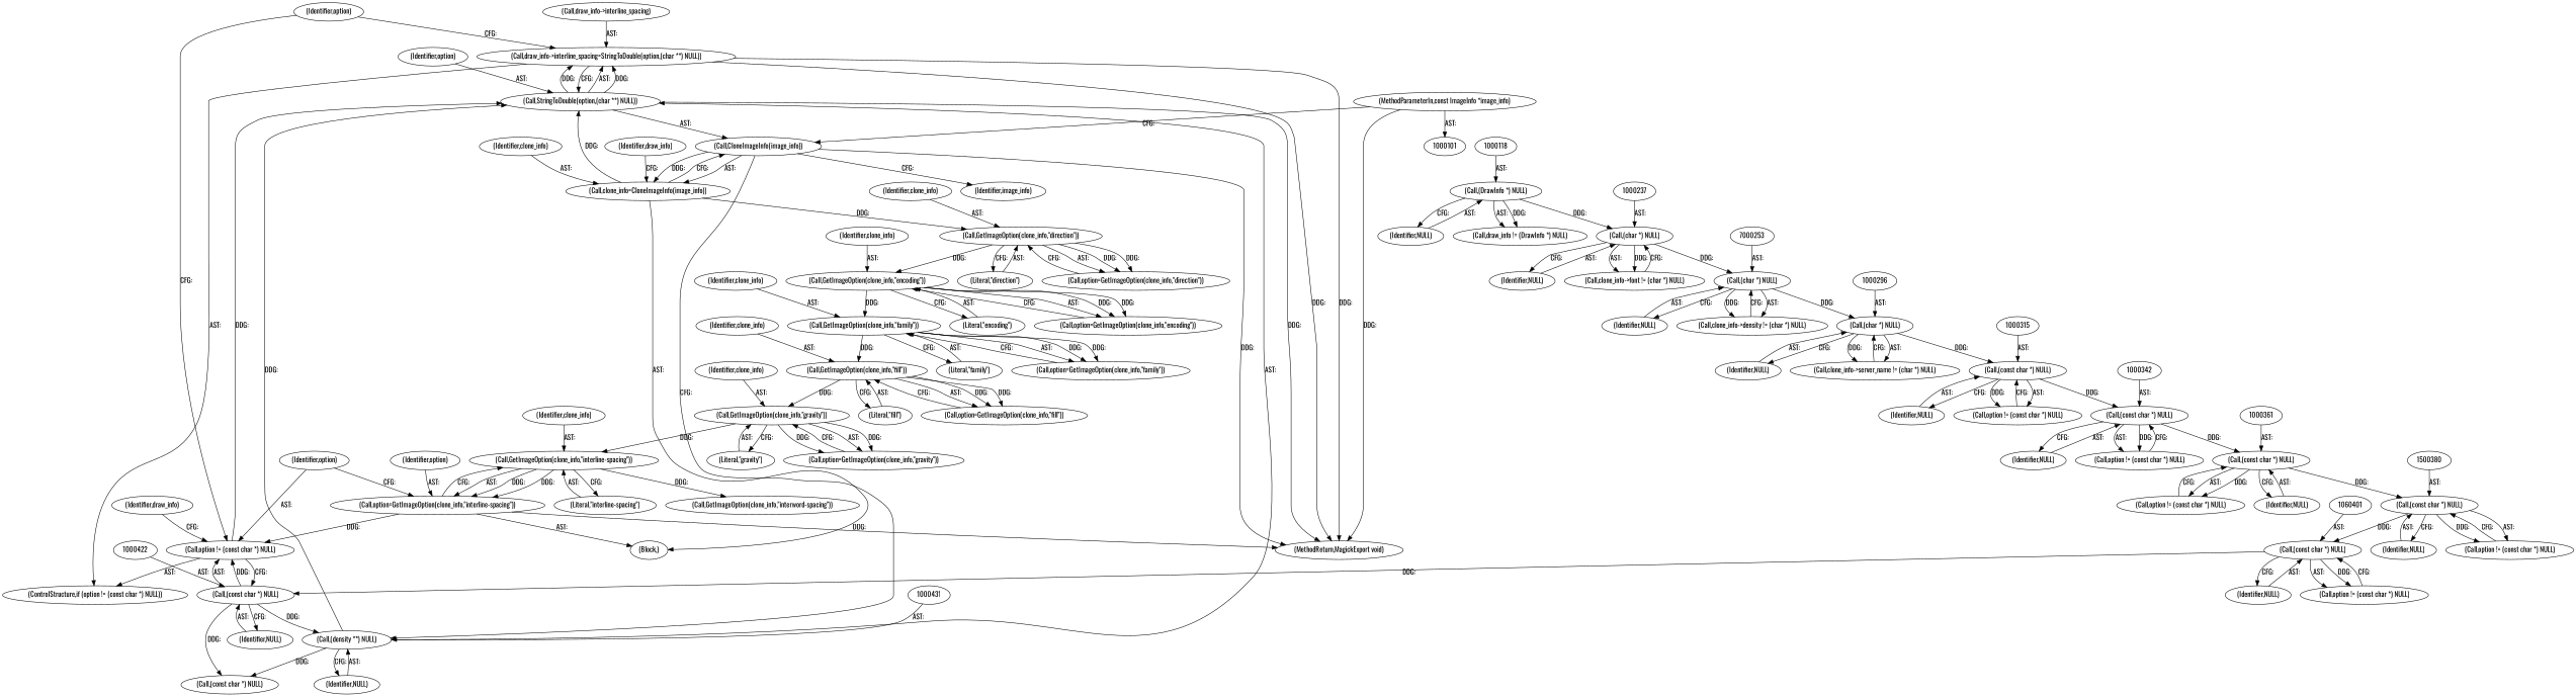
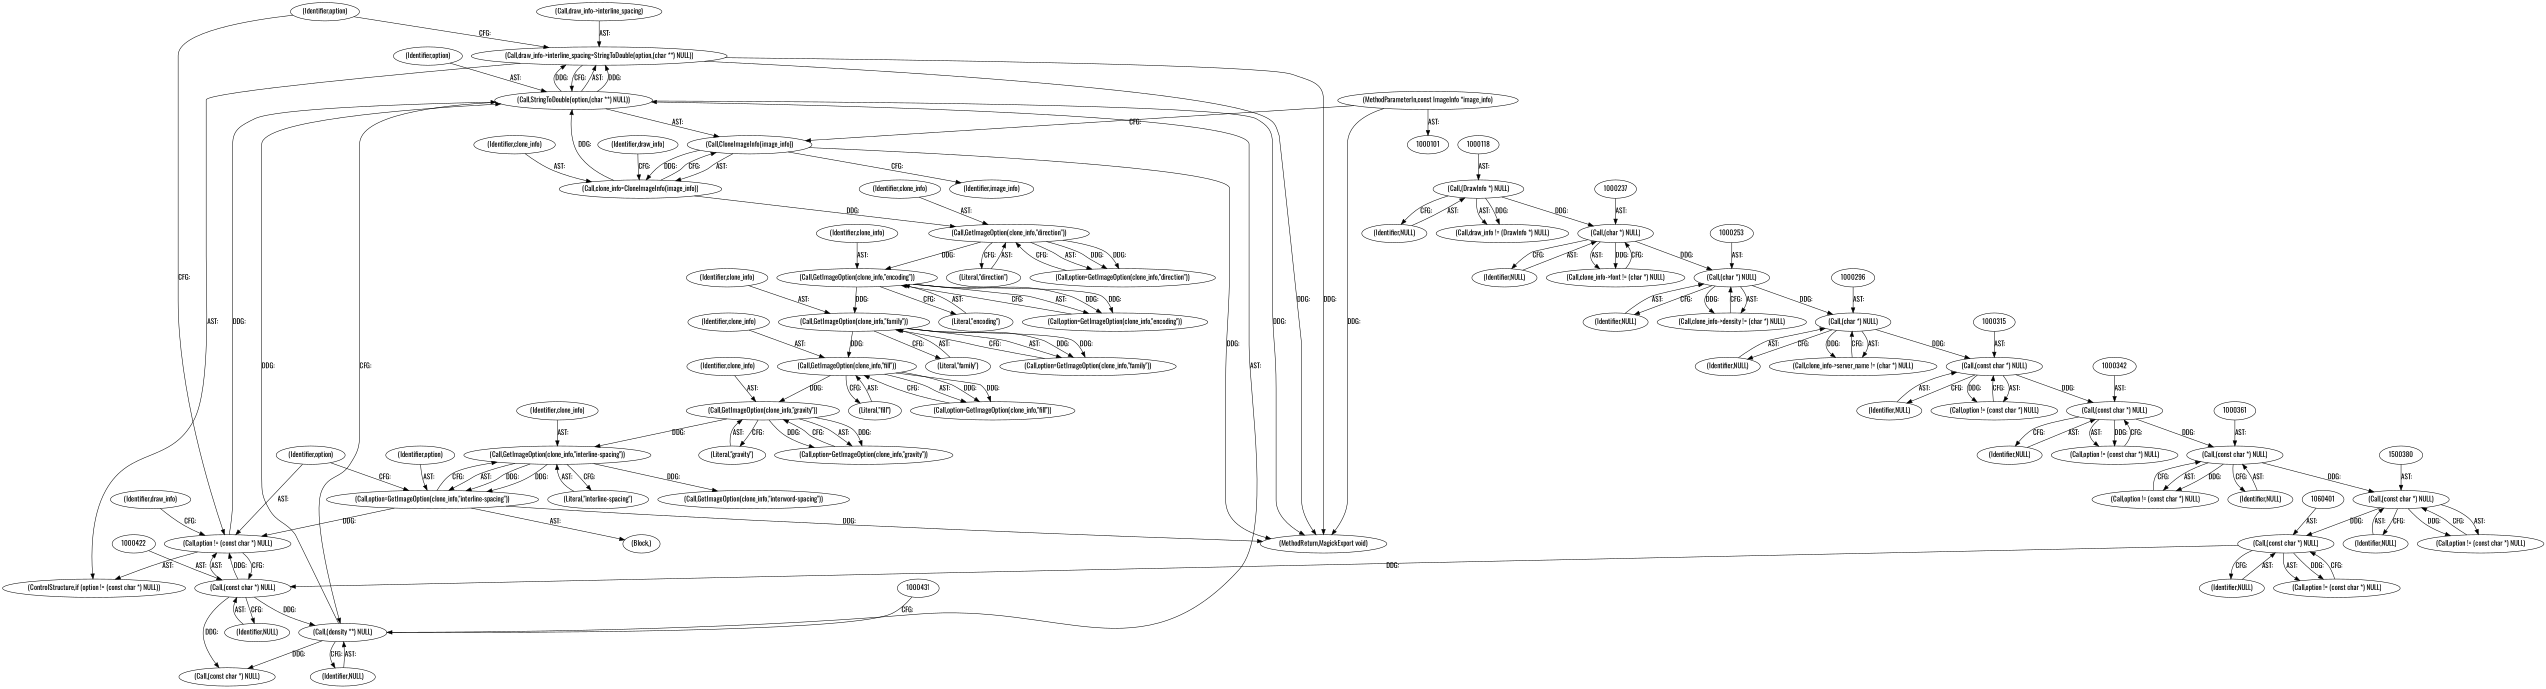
  digraph {
    fontname=Oswald
    node [fontname=Oswald]
    edge [fontname=Oswald]
    n1 [label="(Call,draw_info->interline_spacing=StringToDouble(option,(char **) NULL))"]
    n2 [label="(Call,StringToDouble(option,(char **) NULL))"]
    n3 [label="(ControlStructure,if (option != (const char *) NULL))"]
    n4 [label="(MethodReturn,MagickExport void)"]
    n5 [label="(Call,(density **) NULL)"]
    n6 [label="(Call,CloneImageInfo(image_info))"]
    n7 [label="(Call,(const char *) NULL)"]
    n8 [label="(Identifier,NULL)"]
    n9 [label="(Call,option != (const char *) NULL)"]
    n10 [label="(Call,(const char *) NULL)"]
    n11 [label="(Identifier,NULL)"]
    n12 [label="(Call,option=GetImageOption(clone_info,\"interline-spacing\"))"]
    n13 [label="(Call,GetImageOption(clone_info,\"interline-spacing\"))"]
    n14 [label="(Block,)"]
    n15 [label="(Literal,\"interline-spacing\")"]
    n16 [label="(Call,GetImageOption(clone_info,\"interword-spacing\"))"]
    n17 [label="(Call,GetImageOption(clone_info,\"gravity\"))"]
    n18 [label="(Literal,\"gravity\")"]
    n19 [label="(Call,option=GetImageOption(clone_info,\"gravity\"))"]
    n20 [label="(Call,GetImageOption(clone_info,\"fill\"))"]
    n21 [label="(Call,option=GetImageOption(clone_info,\"fill\"))"]
    n22 [label="(Literal,\"fill\")"]
    n23 [label="(Call,GetImageOption(clone_info,\"family\"))"]
    n24 [label="(Call,option=GetImageOption(clone_info,\"family\"))"]
    n25 [label="(Literal,\"family\")"]
    n26 [label="(Call,GetImageOption(clone_info,\"encoding\"))"]
    n27 [label="(Call,option=GetImageOption(clone_info,\"encoding\"))"]
    n28 [label="(Literal,\"encoding\")"]
    n29 [label="(Call,GetImageOption(clone_info,\"direction\"))"]
    n30 [label="(Call,option=GetImageOption(clone_info,\"direction\"))"]
    n31 [label="(Literal,\"direction\")"]
    n32 [label="(Call,clone_info=CloneImageInfo(image_info))"]
    n33 [label="(Identifier,image_info)"]
    n34 [label="(MethodParameterIn,const ImageInfo *image_info)"]
    1000101
    n36 [label="(Call,(const char *) NULL)"]
    n37 [label="(Identifier,NULL)"]
    n38 [label="(Call,option != (const char *) NULL)"]
    n39 [label="(Call,(const char *) NULL)"]
    n40 [label="(Identifier,NULL)"]
    n41 [label="(Call,option != (const char *) NULL)"]
    n42 [label="(Call,(const char *) NULL)"]
    n43 [label="(Identifier,NULL)"]
    n44 [label="(Call,option != (const char *) NULL)"]
    n45 [label="(Call,(const char *) NULL)"]
    n46 [label="(Identifier,NULL)"]
    n47 [label="(Call,option != (const char *) NULL)"]
    n48 [label="(Call,(const char *) NULL)"]
    n49 [label="(Call,option != (const char *) NULL)"]
    n50 [label="(Identifier,NULL)"]
    n51 [label="(Call,(char *) NULL)"]
    n52 [label="(Call,clone_info->server_name != (char *) NULL)"]
    n53 [label="(Identifier,NULL)"]
    n54 [label="(Call,(char *) NULL)"]
    n55 [label="(Call,clone_info->density != (char *) NULL)"]
    n56 [label="(Identifier,NULL)"]
    n57 [label="(Call,(char *) NULL)"]
    n58 [label="(Identifier,NULL)"]
    n59 [label="(Call,clone_info->font != (char *) NULL)"]
    n60 [label="(Call,(DrawInfo *) NULL)"]
    n61 [label="(Identifier,NULL)"]
    n62 [label="(Call,draw_info != (DrawInfo *) NULL)"]
    n63 [label="(Identifier,clone_info)"]
    n64 [label="(Identifier,clone_info)"]
    n65 [label="(Identifier,draw_info)"]
    n66 [label="(Identifier,option)"]
    n67 [label="(Identifier,option)"]
    n68 [label="(Identifier,option)"]
    n69 [label="(Identifier,draw_info)"]
    n70 [label="(Identifier,option)"]
    n71 [label="(Identifier,clone_info)"]
    n72 [label="(Call,draw_info->interline_spacing)"]
    n73 [label="(Identifier,clone_info)"]
    n74 [label="(Identifier,clone_info)"]
    n75 [label="(Identifier,clone_info)"]
    n76 [label="(Identifier,clone_info)"]
    1000422
    n78 [label=1060401]
    n79 [label=1500380]
    1000361
    1000342
    1000315
    1000296
-   1000253 [label=7000253]
+   1000253
    1000237
    1000118
    1000431
    n1 -> n2 [label="CFG: "]
    n1 -> n3 [label="AST: "]
    n1 -> n4 [label="DDG: "]
    n1 -> n4 [label="DDG: "]
    n2 -> n1 [label="AST: "]
    n2 -> n1 [label="DDG: "]
    n2 -> n1 [label="DDG: "]
    n2 -> n4 [label="DDG: "]
-   n6 -> n5 [label="CFG: "]
+   n2 -> n5 [label="CFG: "]
    n2 -> n6 [label="AST: "]
    n5 -> n2 [label="AST: "]
    n5 -> n2 [label="DDG: "]
    n5 -> n7 [label="DDG: "]
    n5 -> n8 [label="CFG: "]
    n6 -> n4 [label="DDG: "]
    n6 -> n32 [label="AST: "]
    n6 -> n32 [label="DDG: "]
    n6 -> n33 [label="CFG: "]
    n8 -> n5 [label="AST: "]
    n9 -> n2 [label="DDG: "]
    n9 -> n3 [label="AST: "]
    n9 -> n10 [label="CFG: "]
    n10 -> n5 [label="DDG: "]
    n10 -> n7 [label="DDG: "]
    n10 -> n9 [label="AST: "]
    n10 -> n9 [label="DDG: "]
    n10 -> n11 [label="CFG: "]
    n11 -> n10 [label="AST: "]
    n12 -> n4 [label="DDG: "]
    n12 -> n9 [label="DDG: "]
    n12 -> n13 [label="CFG: "]
    n12 -> n14 [label="AST: "]
    n13 -> n12 [label="AST: "]
    n13 -> n12 [label="DDG: "]
    n13 -> n12 [label="DDG: "]
    n13 -> n15 [label="CFG: "]
    n13 -> n16 [label="DDG: "]
    n15 -> n13 [label="AST: "]
    n17 -> n13 [label="DDG: "]
    n17 -> n18 [label="CFG: "]
    n17 -> n19 [label="AST: "]
    n17 -> n19 [label="DDG: "]
    n17 -> n19 [label="DDG: "]
    n18 -> n17 [label="AST: "]
    n19 -> n17 [label="CFG: "]
    n20 -> n17 [label="DDG: "]
    n20 -> n21 [label="AST: "]
    n20 -> n21 [label="DDG: "]
    n20 -> n21 [label="DDG: "]
    n20 -> n22 [label="CFG: "]
    n21 -> n20 [label="CFG: "]
    n22 -> n20 [label="AST: "]
    n23 -> n20 [label="DDG: "]
    n23 -> n24 [label="AST: "]
    n23 -> n24 [label="DDG: "]
    n23 -> n24 [label="DDG: "]
    n23 -> n25 [label="CFG: "]
    n24 -> n23 [label="CFG: "]
    n25 -> n23 [label="AST: "]
    n26 -> n23 [label="DDG: "]
    n26 -> n27 [label="AST: "]
    n26 -> n27 [label="DDG: "]
    n26 -> n27 [label="DDG: "]
    n26 -> n28 [label="CFG: "]
    n27 -> n26 [label="CFG: "]
    n28 -> n26 [label="AST: "]
    n29 -> n26 [label="DDG: "]
    n29 -> n30 [label="AST: "]
    n29 -> n30 [label="DDG: "]
    n29 -> n30 [label="DDG: "]
    n29 -> n31 [label="CFG: "]
    n30 -> n29 [label="CFG: "]
    n31 -> n29 [label="AST: "]
    n32 -> n2 [label="DDG: "]
    n32 -> n6 [label="CFG: "]
-   n32 -> n14 [label="AST: "]
    n32 -> n29 [label="DDG: "]
    n34 -> n4 [label="DDG: "]
    n34 -> n6 [label="CFG: "]
    n34 -> 1000101 [label="AST: "]
    n36 -> n10 [label="DDG: "]
    n36 -> n37 [label="CFG: "]
    n36 -> n38 [label="AST: "]
    n36 -> n38 [label="DDG: "]
    n37 -> n36 [label="AST: "]
    n38 -> n36 [label="CFG: "]
    n39 -> n36 [label="DDG: "]
    n39 -> n40 [label="CFG: "]
    n39 -> n41 [label="AST: "]
    n39 -> n41 [label="DDG: "]
    n40 -> n39 [label="AST: "]
    n41 -> n39 [label="CFG: "]
    n42 -> n39 [label="DDG: "]
    n42 -> n43 [label="CFG: "]
    n42 -> n44 [label="AST: "]
    n42 -> n44 [label="DDG: "]
    n43 -> n42 [label="AST: "]
    n44 -> n42 [label="CFG: "]
    n45 -> n42 [label="DDG: "]
    n45 -> n46 [label="CFG: "]
    n45 -> n47 [label="AST: "]
    n45 -> n47 [label="DDG: "]
    n46 -> n45 [label="AST: "]
    n47 -> n45 [label="CFG: "]
    n48 -> n45 [label="DDG: "]
    n48 -> n49 [label="AST: "]
    n48 -> n49 [label="DDG: "]
    n48 -> n50 [label="CFG: "]
    n49 -> n48 [label="CFG: "]
    n50 -> n48 [label="AST: "]
    n51 -> n48 [label="DDG: "]
    n51 -> n52 [label="AST: "]
    n51 -> n52 [label="DDG: "]
    n51 -> n53 [label="CFG: "]
    n52 -> n51 [label="CFG: "]
    n53 -> n51 [label="AST: "]
    n54 -> n51 [label="DDG: "]
    n54 -> n55 [label="AST: "]
    n54 -> n55 [label="DDG: "]
    n54 -> n56 [label="CFG: "]
    n55 -> n54 [label="CFG: "]
    n56 -> n54 [label="AST: "]
    n57 -> n54 [label="DDG: "]
    n57 -> n58 [label="CFG: "]
    n57 -> n59 [label="AST: "]
    n57 -> n59 [label="DDG: "]
    n58 -> n57 [label="AST: "]
    n59 -> n57 [label="CFG: "]
    n60 -> n57 [label="DDG: "]
    n60 -> n61 [label="CFG: "]
    n60 -> n62 [label="AST: "]
    n60 -> n62 [label="DDG: "]
    n61 -> n60 [label="AST: "]
    n63 -> n13 [label="AST: "]
    n64 -> n29 [label="AST: "]
    n65 -> n32 [label="CFG: "]
    n66 -> n1 [label="CFG: "]
    n66 -> n9 [label="CFG: "]
    n67 -> n2 [label="AST: "]
    n68 -> n9 [label="AST: "]
    n68 -> n12 [label="CFG: "]
    n69 -> n9 [label="CFG: "]
    n70 -> n12 [label="AST: "]
    n71 -> n26 [label="AST: "]
    n72 -> n1 [label="AST: "]
    n73 -> n32 [label="AST: "]
    n74 -> n17 [label="AST: "]
    n75 -> n20 [label="AST: "]
    n76 -> n23 [label="AST: "]
    1000422 -> n10 [label="AST: "]
    n78 -> n36 [label="AST: "]
    n79 -> n39 [label="AST: "]
    1000361 -> n42 [label="AST: "]
    1000342 -> n45 [label="AST: "]
    1000315 -> n48 [label="AST: "]
    1000296 -> n51 [label="AST: "]
    1000253 -> n54 [label="AST: "]
    1000237 -> n57 [label="AST: "]
    1000118 -> n60 [label="AST: "]
-   1000431 -> n5 [label="AST: "]
+   1000431 -> n5 [label="CFG: "]
  }
